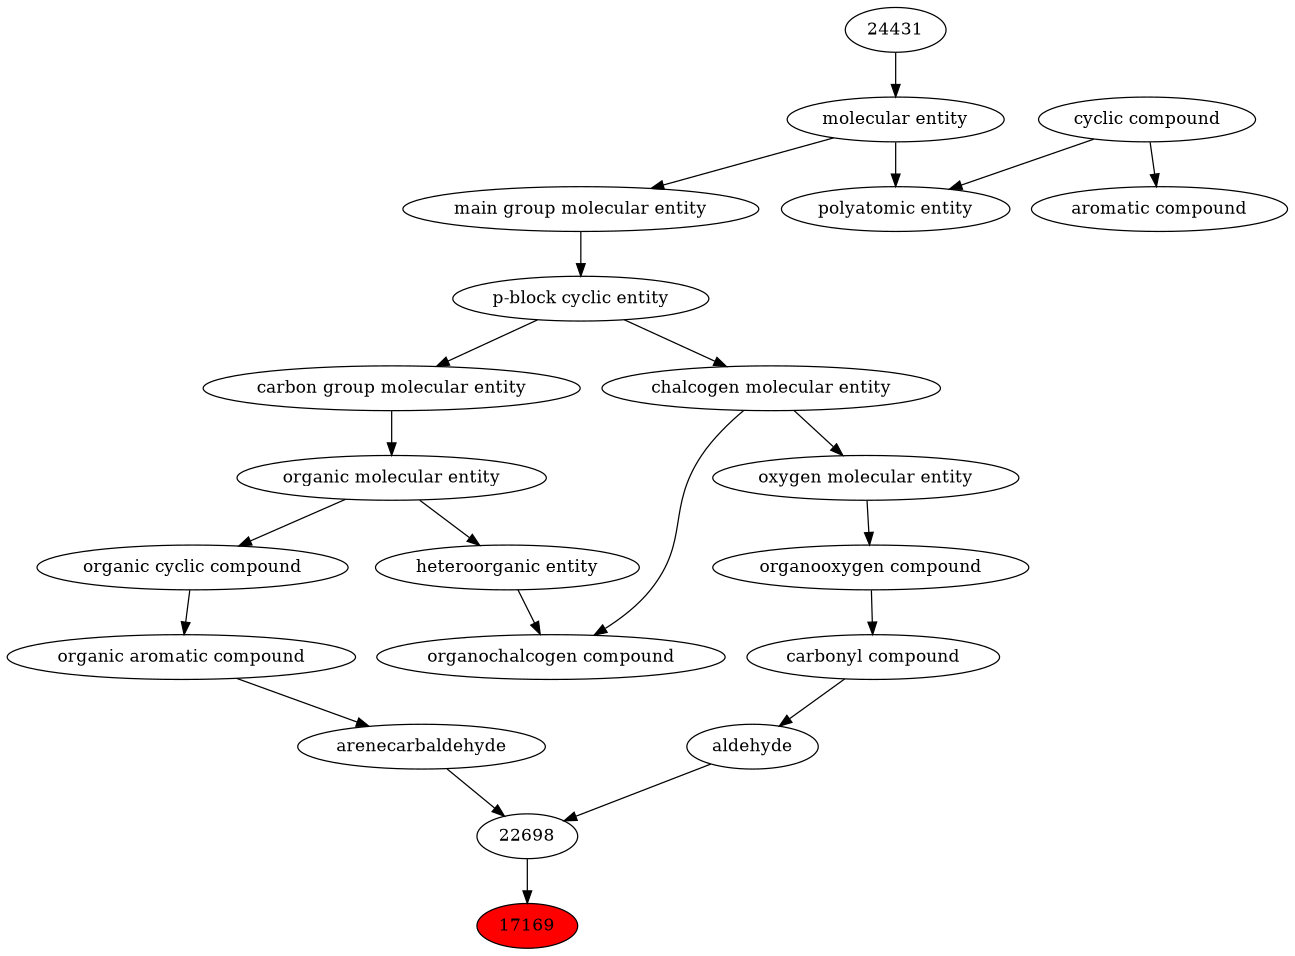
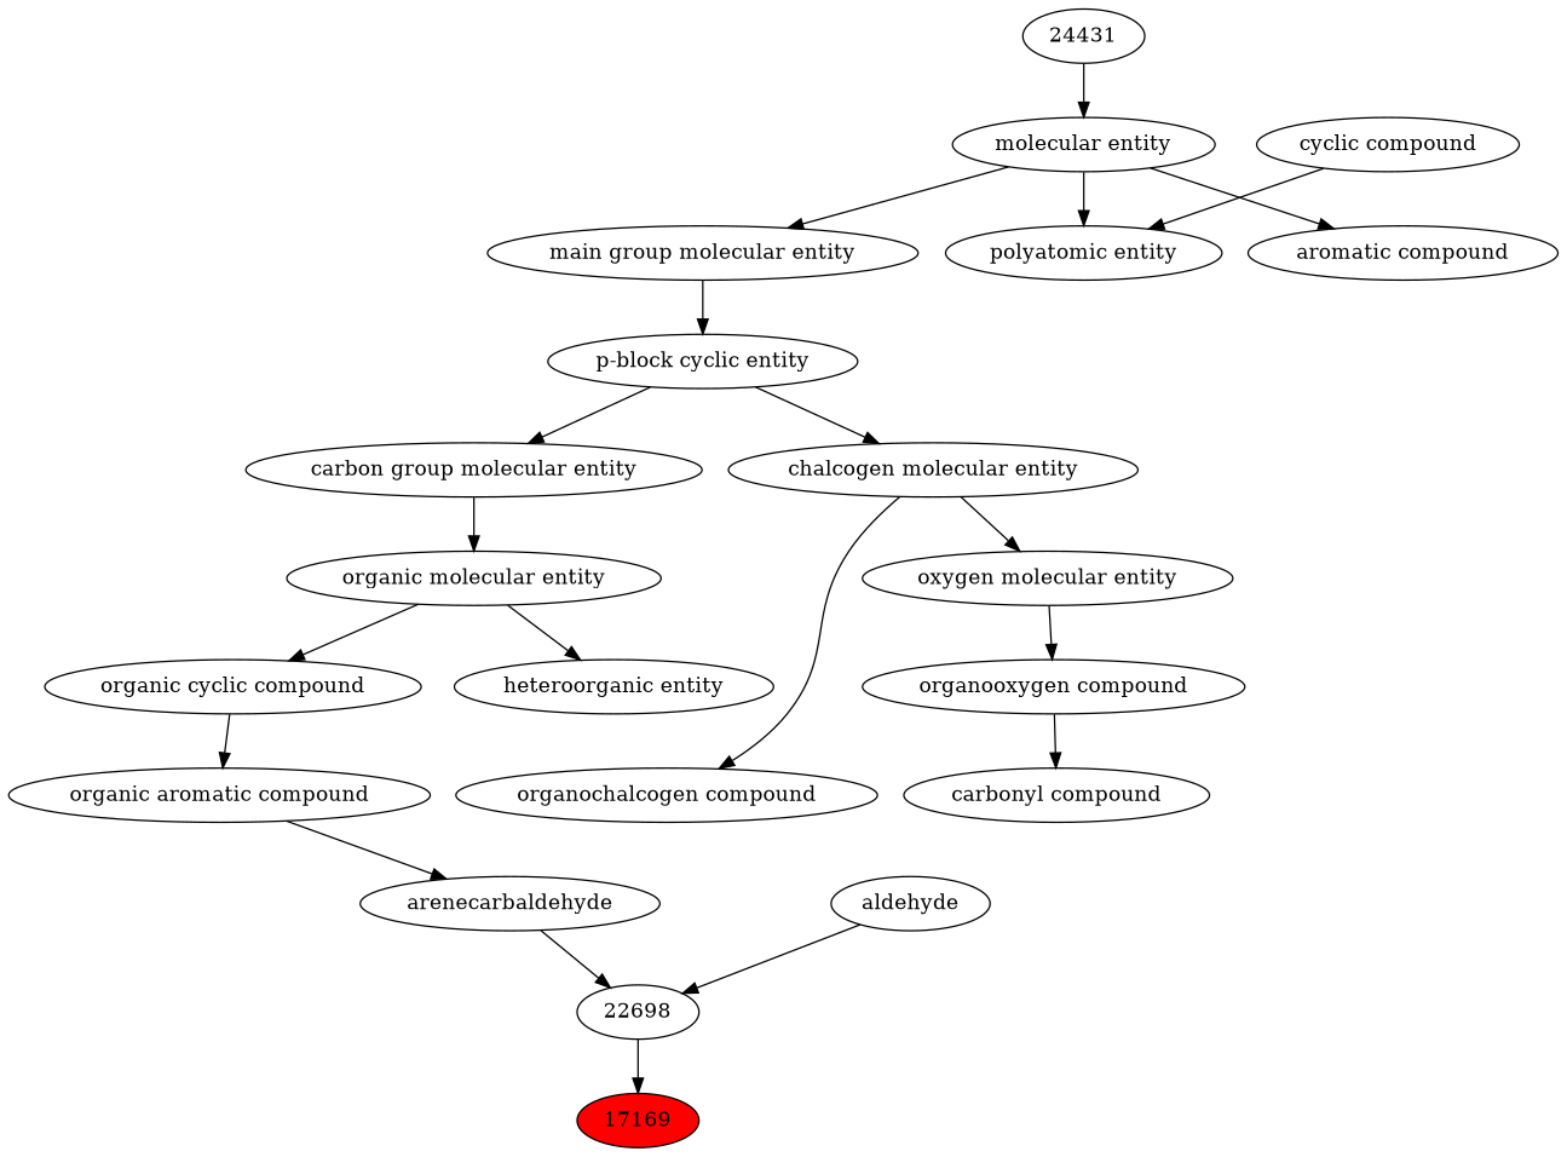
  digraph {
    n1 [fillcolor=red label=17169 style=filled]
    n2 [label=22698]
    n3 [label=arenecarbaldehyde]
    n4 [label="organic aromatic compound"]
    n5 [label=aldehyde]
    n6 [label="organic cyclic compound"]
    n7 [label="aromatic compound"]
    n8 [label="carbonyl compound"]
    n9 [label="organic molecular entity"]
    n10 [label="heteroorganic entity"]
    n11 [label="organochalcogen compound"]
    n12 [label="cyclic compound"]
    n13 [label="polyatomic entity"]
    n14 [label="organooxygen compound"]
    n15 [label="carbon group molecular entity"]
    n16 [label="oxygen molecular entity"]
    n17 [label="p-block cyclic entity"]
    n18 [label="chalcogen molecular entity"]
    n19 [label="molecular entity"]
    n20 [label="main group molecular entity"]
    n21 [label=24431]
    n2 -> n1
    n3 -> n2
    n4 -> n3
    n5 -> n2
    n6 -> n4
-   n8 -> n5
    n9 -> n6
    n9 -> n10
-   n10 -> n11
-   n12 -> n7
+   n19 -> n7
    n12 -> n13
    n14 -> n8
    n15 -> n9
    n16 -> n14
    n17 -> n15
    n17 -> n18
    n18 -> n11
    n18 -> n16
    n19 -> n13
    n19 -> n20
    n20 -> n17
    n21 -> n19
  }
